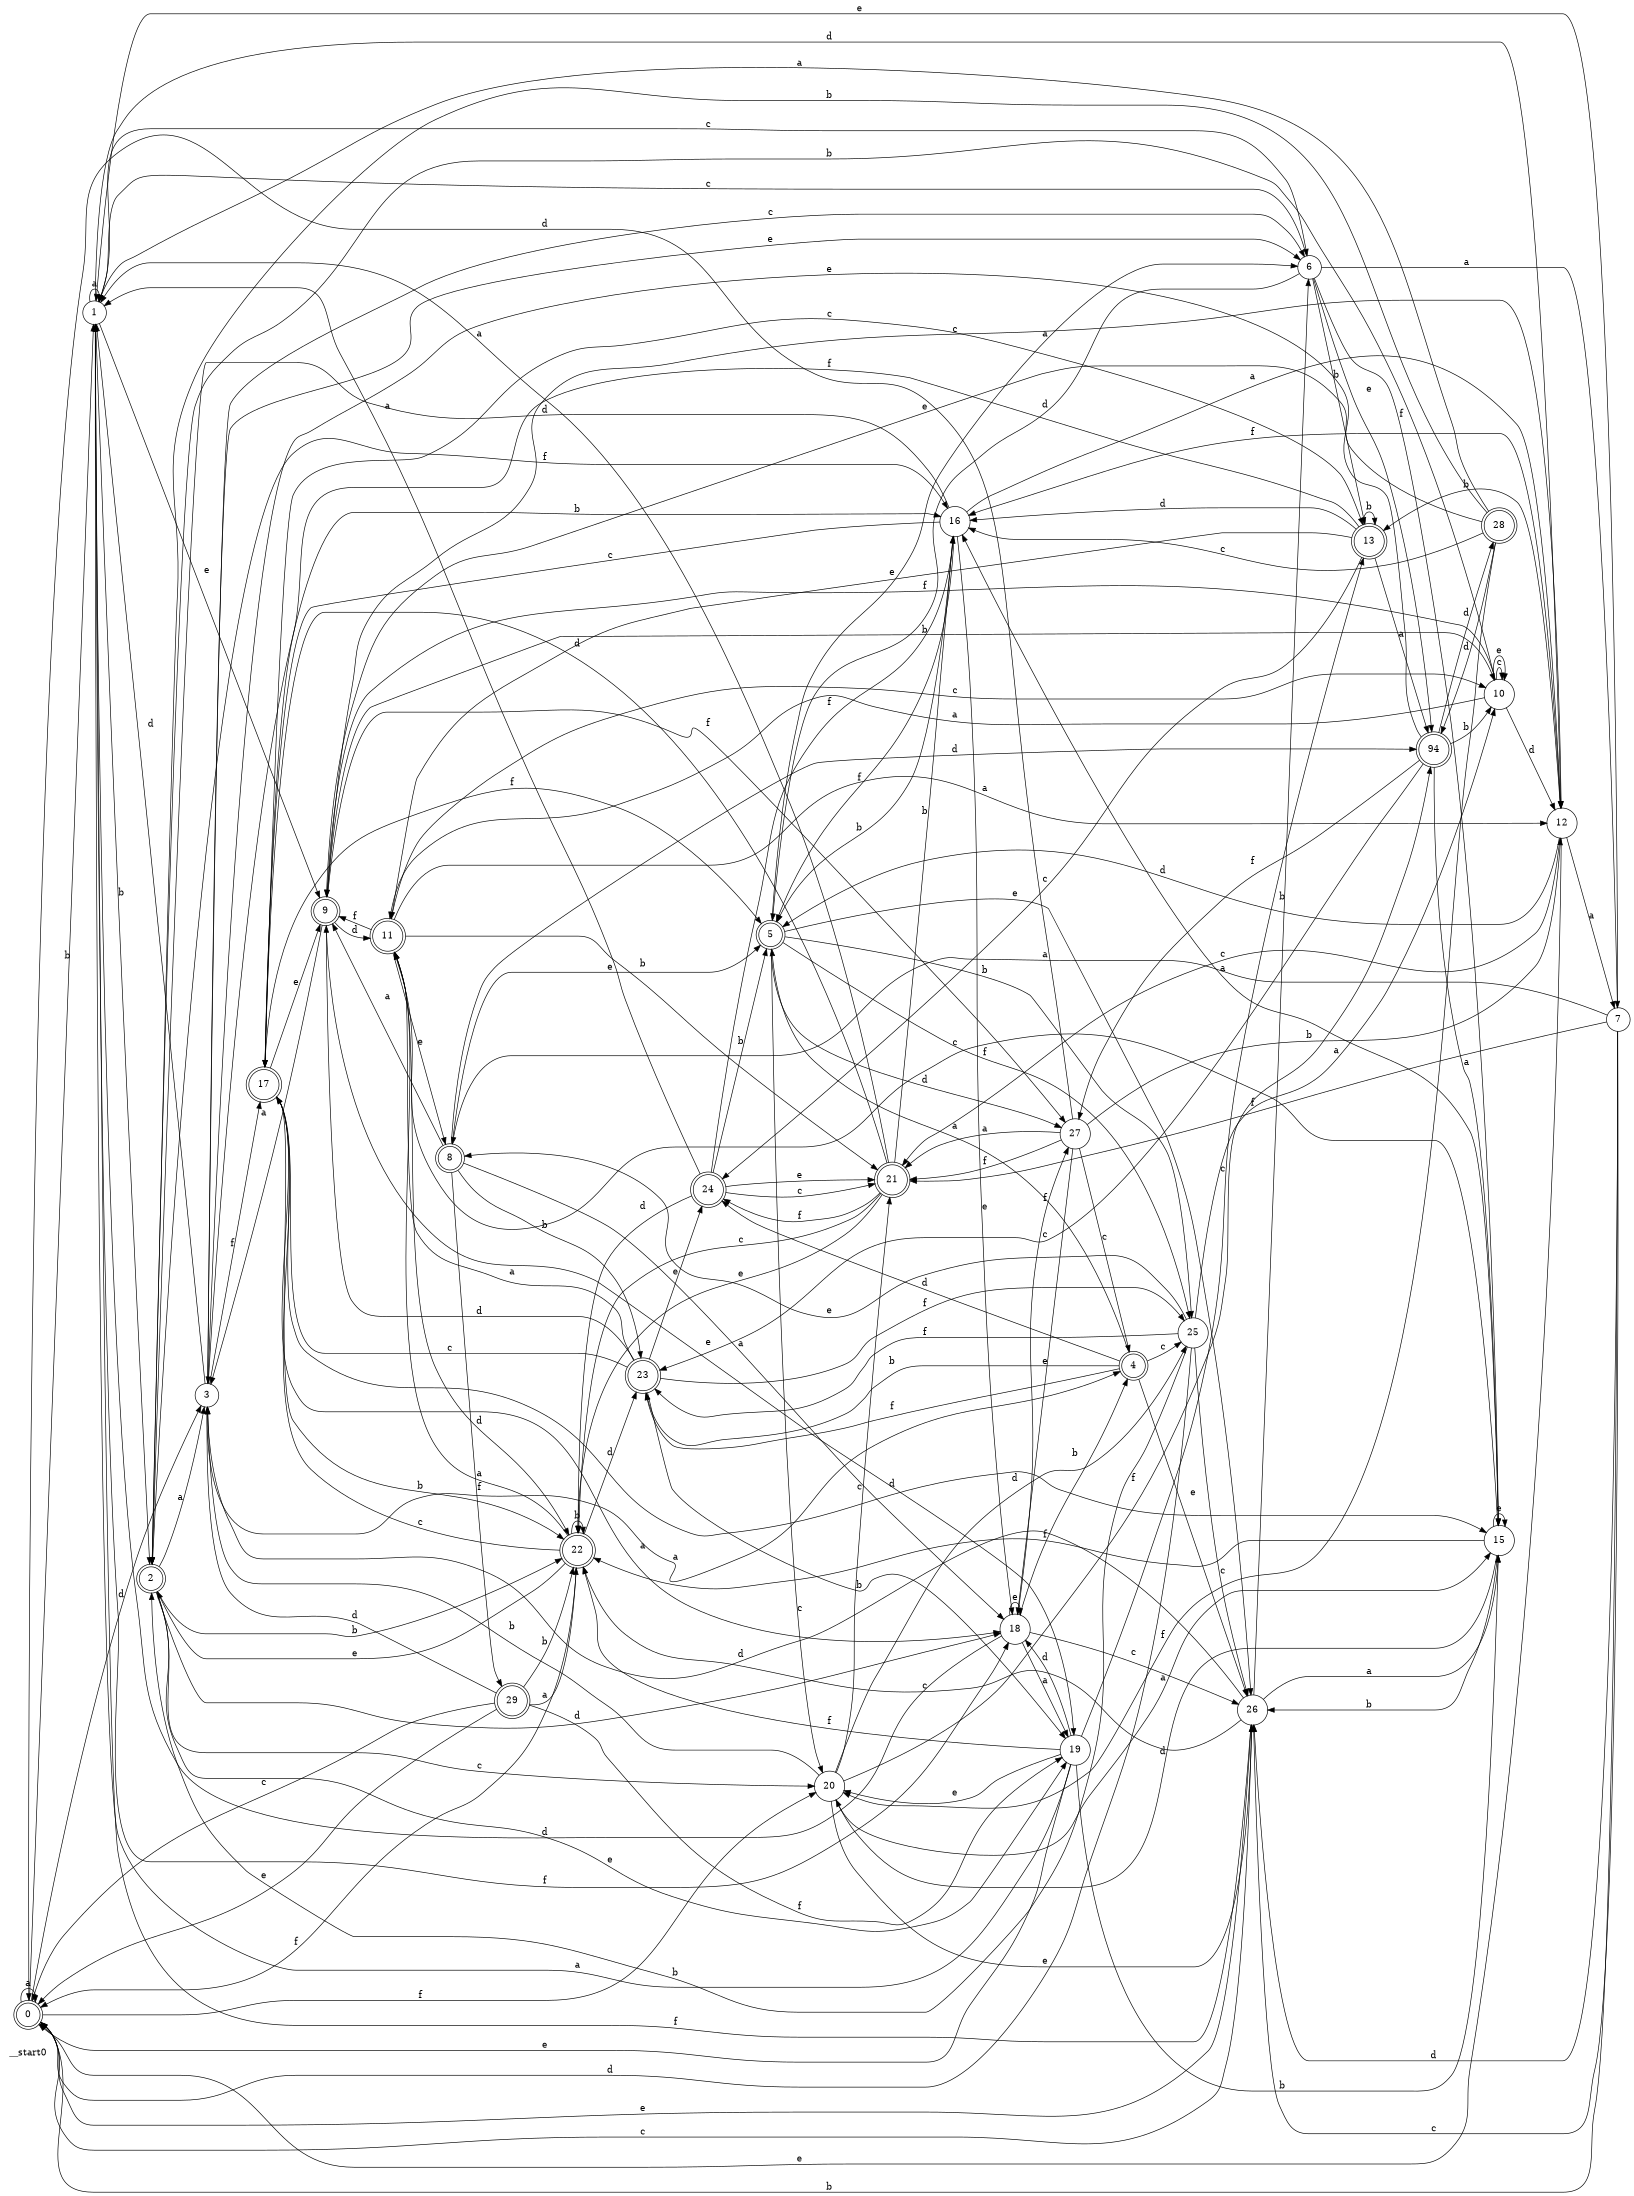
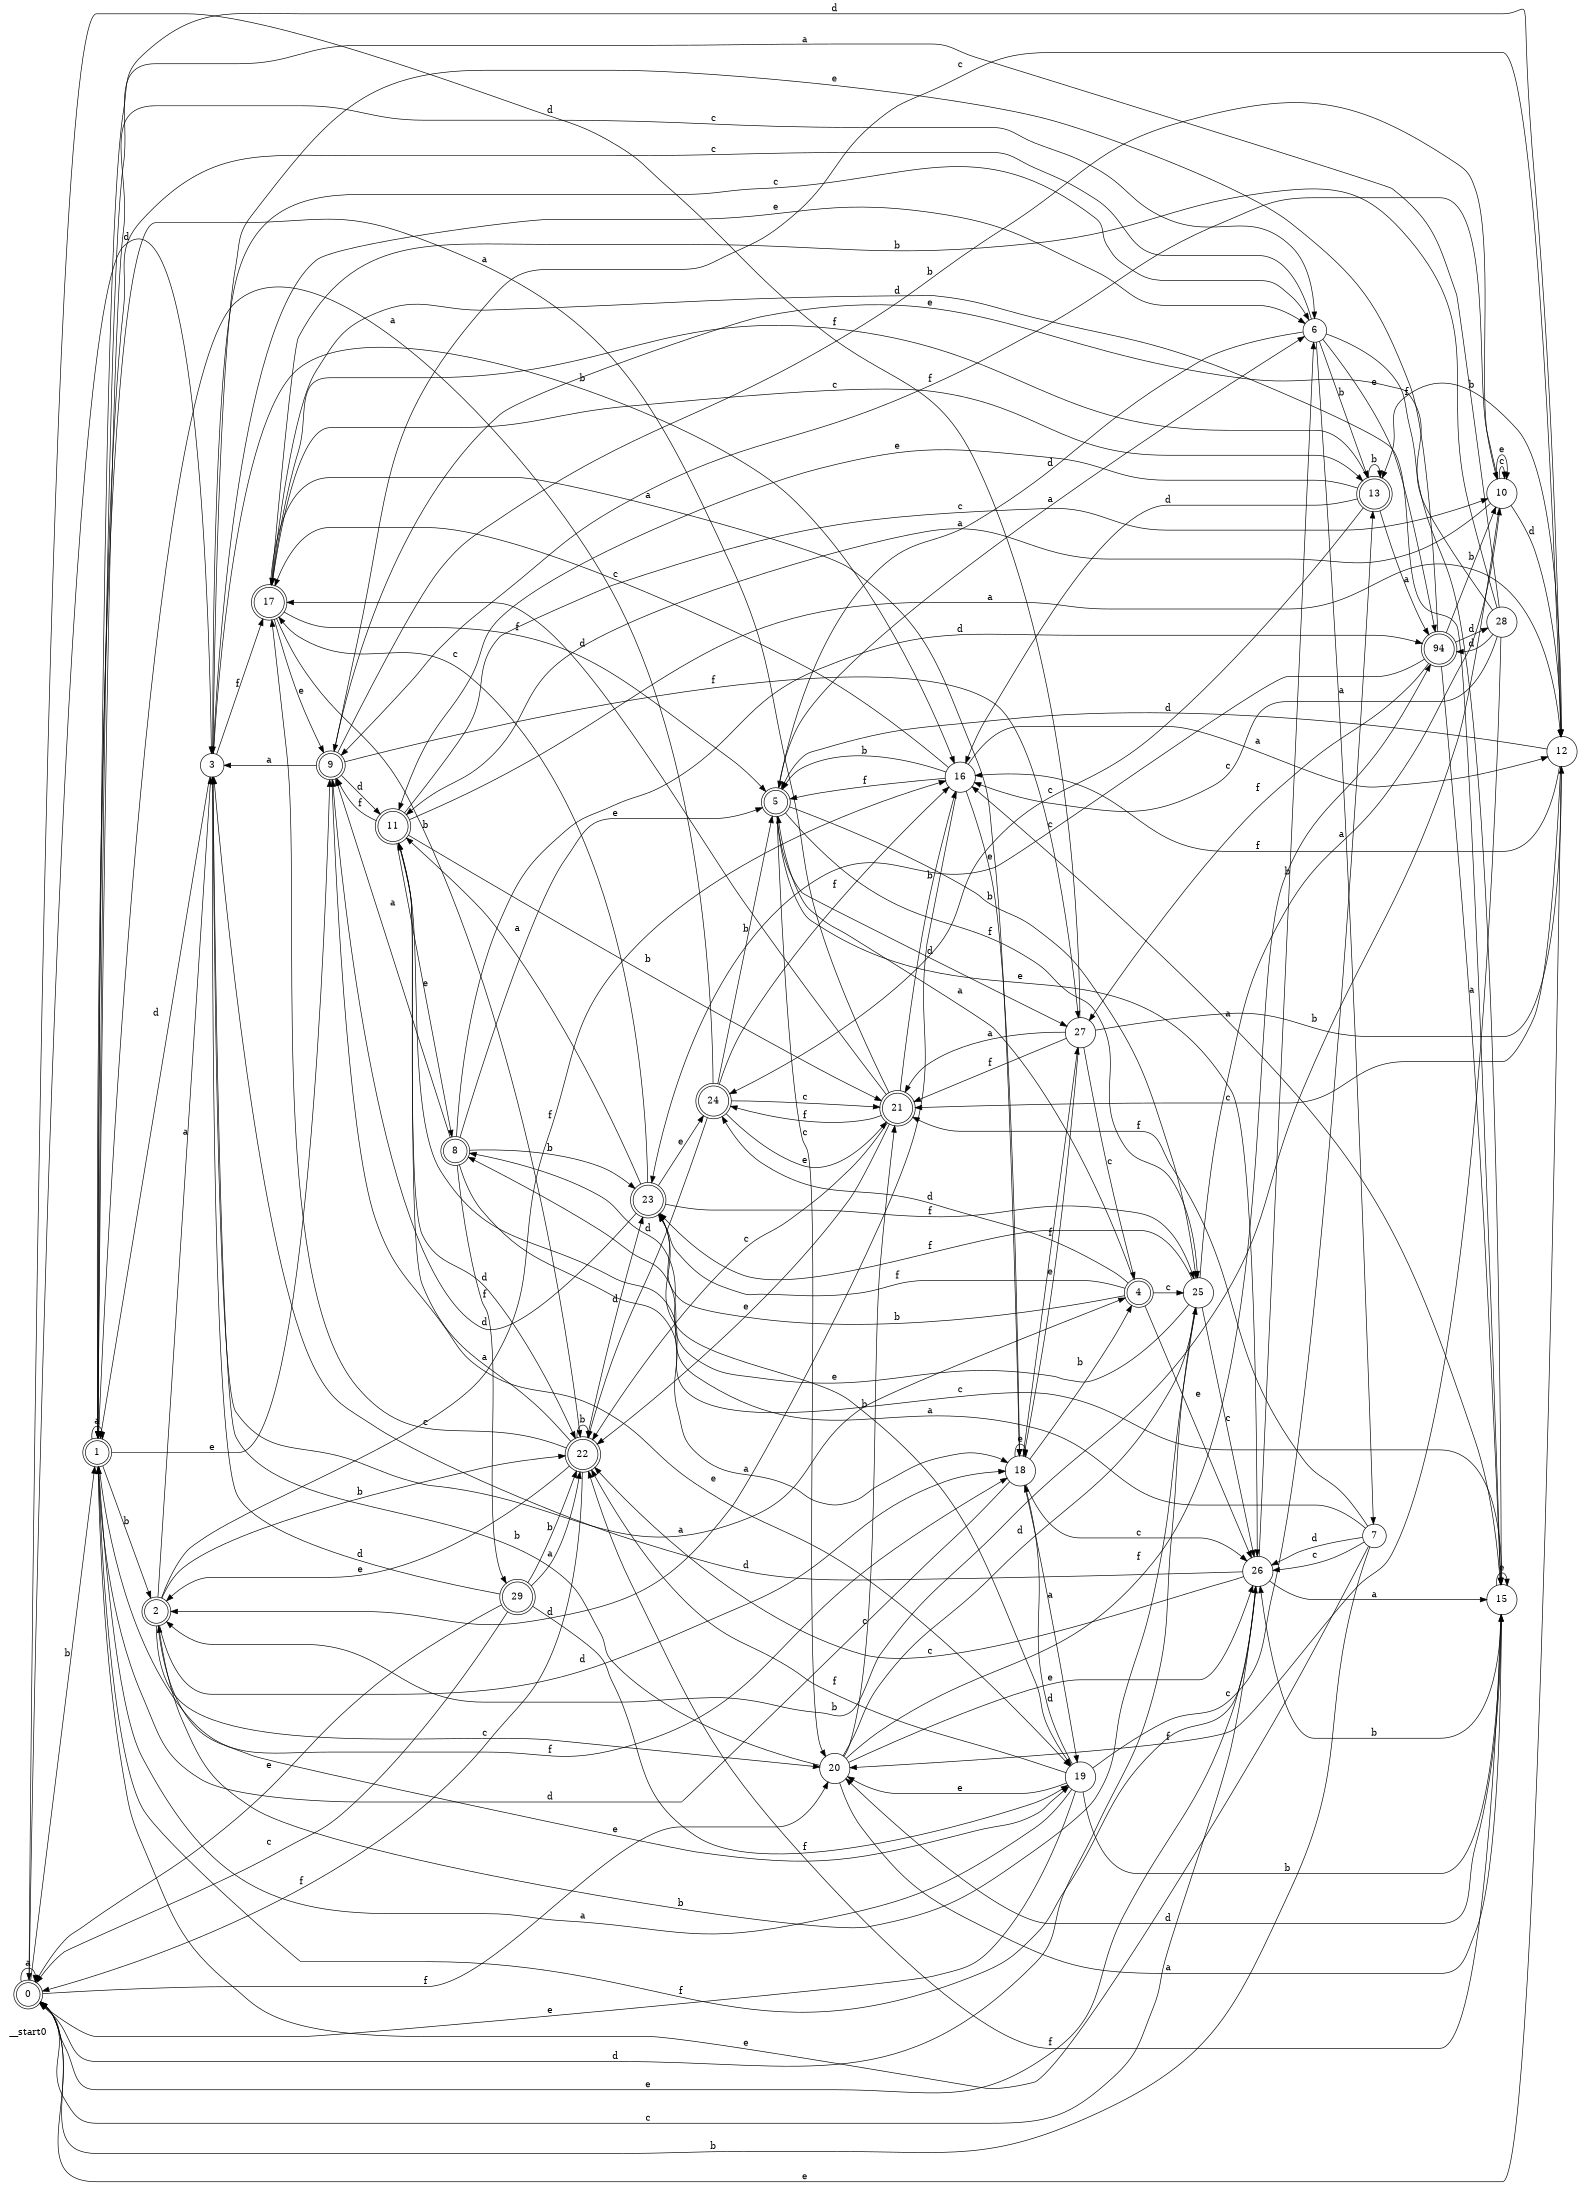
  digraph {
    rankdir=LR
    node [shape=doublecircle color=black fillcolor=white style="rounded,filled"]
    __start0 [shape=none color="" fillcolor="" style=""]
    n2 [label=0]
-   n3 [label=1 shape=circle style=filled]
+   n3 [label=1 style=filled]
    n4 [label=3 shape=circle style=filled]
    n5 [label=20 shape=circle style=filled]
    n6 [label=26 shape=circle style=filled]
    n7 [label=2]
    n8 [label=6 shape=circle style=filled]
    n9 [label=9]
    n10 [label=12 shape=circle style=filled]
    n11 [label=18 shape=circle style=filled]
    n12 [label=16 shape=circle]
    n13 [label=4]
    n14 [label=17]
    n15 [label=19 shape=circle style=filled]
    n16 [label=22]
    n17 [label=13]
    n18 [label=15 shape=circle style=filled]
    n19 [label=25 shape=circle style=filled]
    n20 [label=94]
    n21 [label=21]
    n22 [label=5]
    n23 [label=7 shape=circle style=filled]
    n24 [label=27 shape=circle style=filled]
    n25 [label=10 shape=circle style=filled]
    n26 [label=11]
    n27 [label=23]
    n28 [label=24]
    n29 [label=8]
-   n30 [label=28]
+   n30 [label=28 shape=circle]
    n31 [label=29]
    n2 -> n2 [label=a]
    n2 -> n3 [label=b]
    n2 -> n4 [label=d]
    n2 -> n5 [label=f]
    n2 -> n6 [label=c]
    n3 -> n3 [label=a]
    n3 -> n7 [label=b]
    n3 -> n8 [label=c]
    n3 -> n9 [label=e]
    n3 -> n10 [label=d]
    n3 -> n11 [label=f]
    n4 -> n3 [label=d]
    n4 -> n8 [label=c]
    n4 -> n8 [label=e]
    n4 -> n12 [label=b]
    n4 -> n13 [label=a]
    n4 -> n14 [label=f]
    n5 -> n4 [label=b]
    n5 -> n6 [label=e]
    n5 -> n18 [label=a]
    n5 -> n19 [label=d]
    n5 -> n20 [label=f]
    n5 -> n21 [label=c]
    n6 -> n2 [label=e]
    n6 -> n3 [label=f]
    n6 -> n4 [label=d]
    n6 -> n8 [label=b]
    n6 -> n16 [label=c]
    n6 -> n18 [label=a]
    n7 -> n4 [label=a]
    n7 -> n5 [label=c]
    n7 -> n11 [label=d]
    n7 -> n12 [label=f]
    n7 -> n15 [label=e]
    n7 -> n16 [label=b]
    n8 -> n3 [label=c]
    n8 -> n17 [label=b]
    n8 -> n18 [label=f]
    n8 -> n20 [label=e]
    n8 -> n22 [label=d]
    n8 -> n23 [label=a]
    n9 -> n4 [label=a]
    n9 -> n10 [label=c]
    n9 -> n15 [label=e]
    n9 -> n24 [label=f]
    n9 -> n25 [label=b]
    n9 -> n26 [label=d]
    n10 -> n2 [label=e]
    n10 -> n12 [label=f]
    n10 -> n17 [label=b]
    n10 -> n21 [label=c]
    n10 -> n22 [label=d]
-   n10 -> n23 [label=a]
    n11 -> n3 [label=d]
    n11 -> n6 [label=c]
    n11 -> n11 [label=e]
    n11 -> n13 [label=b]
    n11 -> n15 [label=a]
    n11 -> n24 [label=f]
    n12 -> n7 [label=d]
    n12 -> n10 [label=a]
    n12 -> n11 [label=e]
    n12 -> n14 [label=c]
    n12 -> n22 [label=b]
    n12 -> n22 [label=f]
    n13 -> n6 [label=e]
    n13 -> n19 [label=c]
    n13 -> n22 [label=a]
    n13 -> n27 [label=b]
    n13 -> n27 [label=f]
    n13 -> n28 [label=d]
    n14 -> n9 [label=e]
    n14 -> n11 [label=a]
    n14 -> n16 [label=b]
    n14 -> n17 [label=c]
    n14 -> n18 [label=d]
    n14 -> n22 [label=f]
    n15 -> n2 [label=e]
    n15 -> n3 [label=a]
    n15 -> n5 [label=e]
    n15 -> n11 [label=d]
    n15 -> n16 [label=f]
    n15 -> n17 [label=c]
    n15 -> n18 [label=b]
    n16 -> n2 [label=f]
    n16 -> n7 [label=e]
    n16 -> n14 [label=c]
    n16 -> n16 [label=b]
    n16 -> n26 [label=a]
    n16 -> n27 [label=d]
    n17 -> n12 [label=d]
    n17 -> n14 [label=f]
    n17 -> n17 [label=b]
    n17 -> n20 [label=a]
    n17 -> n26 [label=e]
    n17 -> n28 [label=c]
    n18 -> n5 [label=d]
    n18 -> n6 [label=b]
    n18 -> n12 [label=a]
    n18 -> n16 [label=f]
    n18 -> n18 [label=e]
    n18 -> n26 [label=c]
    n19 -> n2 [label=d]
    n19 -> n6 [label=c]
    n19 -> n7 [label=b]
    n19 -> n25 [label=a]
    n19 -> n27 [label=f]
    n19 -> n29 [label=e]
    n20 -> n4 [label=e]
    n20 -> n18 [label=a]
    n20 -> n24 [label=f]
    n20 -> n25 [label=b]
    n20 -> n27 [label=c]
    n20 -> n30 [label=d]
    n21 -> n3 [label=a]
    n21 -> n12 [label=b]
    n21 -> n14 [label=d]
    n21 -> n16 [label=c]
    n21 -> n16 [label=e]
    n21 -> n28 [label=f]
    n22 -> n5 [label=c]
    n22 -> n6 [label=e]
    n22 -> n8 [label=a]
    n22 -> n19 [label=b]
    n22 -> n19 [label=f]
    n22 -> n24 [label=d]
    n23 -> n2 [label=b]
    n23 -> n3 [label=e]
    n23 -> n6 [label=c]
    n23 -> n6 [label=d]
    n23 -> n21 [label=f]
    n23 -> n29 [label=a]
    n24 -> n2 [label=d]
    n24 -> n10 [label=b]
    n24 -> n11 [label=e]
    n24 -> n13 [label=c]
    n24 -> n21 [label=a]
    n24 -> n21 [label=f]
    n25 -> n7 [label=b]
    n25 -> n9 [label=f]
    n25 -> n10 [label=d]
    n25 -> n25 [label=c]
    n25 -> n25 [label=e]
    n25 -> n26 [label=a]
    n26 -> n9 [label=f]
    n26 -> n10 [label=a]
    n26 -> n16 [label=d]
    n26 -> n21 [label=b]
    n26 -> n25 [label=c]
    n26 -> n29 [label=e]
    n27 -> n9 [label=d]
    n27 -> n14 [label=c]
    n27 -> n15 [label=b]
    n27 -> n19 [label=f]
    n27 -> n26 [label=a]
    n27 -> n28 [label=e]
    n28 -> n3 [label=a]
    n28 -> n12 [label=f]
    n28 -> n16 [label=d]
    n28 -> n21 [label=c]
    n28 -> n21 [label=e]
    n28 -> n22 [label=b]
    n29 -> n9 [label=a]
    n29 -> n11 [label=a]
    n29 -> n20 [label=d]
    n29 -> n22 [label=e]
    n29 -> n27 [label=b]
    n29 -> n31 [label=f]
    n30 -> n3 [label=a]
    n30 -> n5 [label=f]
    n30 -> n9 [label=e]
    n30 -> n12 [label=c]
-   n30 -> n7 [label=b]
+   n30 -> n14 [label=b]
    n30 -> n20 [label=d]
    n31 -> n2 [label=c]
    n31 -> n2 [label=e]
    n31 -> n4 [label=d]
    n31 -> n15 [label=f]
    n31 -> n16 [label=a]
    n31 -> n16 [label=b]
  }
